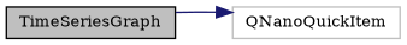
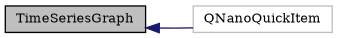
  digraph {
    rankdir=LR
    fontname="DejaVu Serif"
    node [fontname="DejaVu Serif" fontsize=10 shape=record style=filled]
    n1 [color=black fillcolor=grey75 fontcolor=black height=0.2 label=TimeSeriesGraph width=0.4]
    n2 [color=grey75 fillcolor=white height=0.2 label=QNanoQuickItem width=0.4]
-   n2 -> n1 [color=midnightblue dir=back fontname="DejaVu Serif" fontsize=10 labelfontname=Helvetica labelfontsize=10 style=solid]
+   n1 -> n2 [color=midnightblue dir=back fontname="DejaVu Serif" fontsize=10 labelfontname=Helvetica labelfontsize=10 style=solid]
  }
